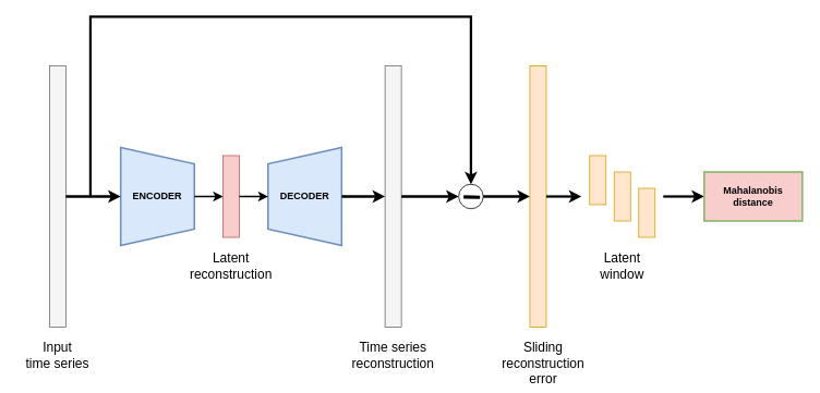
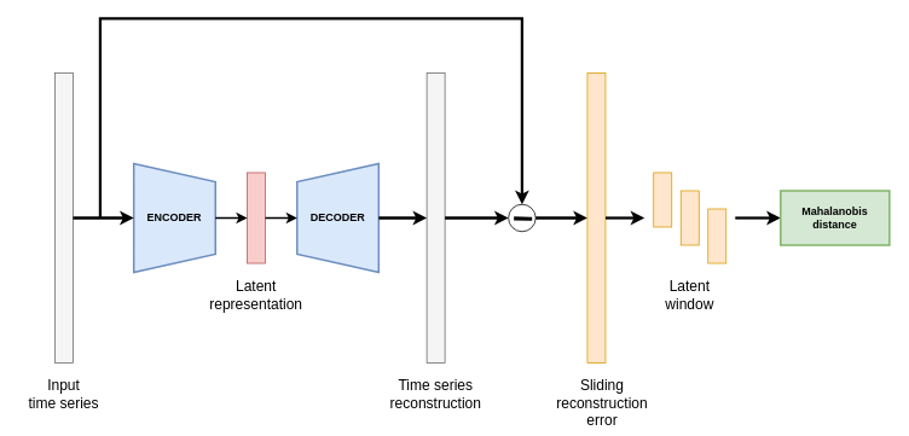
  <mxCell id="0" />
  <mxCell id="1" parent="0" />
  <mxCell id="2" value="&lt;b&gt;ENCODER&lt;/b&gt;" style="shape=trapezoid;perimeter=trapezoidPerimeter;whiteSpace=wrap;html=1;fixedSize=1;direction=south;strokeWidth=2;fillColor=#dae8fc;strokeColor=#6c8ebf;" vertex="1" parent="1"><mxGeometry x="147" y="180" width="90" height="120" as="geometry" /></mxCell>
  <mxCell id="3" value="" style="rounded=0;whiteSpace=wrap;html=1;direction=south;fillColor=#f5f5f5;fontColor=#333333;strokeColor=#666666;" vertex="1" parent="1"><mxGeometry x="60" y="80" width="20" height="320" as="geometry" /></mxCell>
  <mxCell id="4" value="&lt;b&gt;DECODER&lt;/b&gt;" style="shape=trapezoid;perimeter=trapezoidPerimeter;whiteSpace=wrap;html=1;fixedSize=1;direction=north;strokeWidth=2;fillColor=#dae8fc;strokeColor=#6c8ebf;" vertex="1" parent="1"><mxGeometry x="327" y="180" width="90" height="120" as="geometry" /></mxCell>
  <mxCell id="5" value="" style="rounded=0;whiteSpace=wrap;html=1;direction=south;fillColor=#f8cecc;strokeColor=#b85450;" vertex="1" parent="1"><mxGeometry x="272" y="190" width="20" height="100" as="geometry" /></mxCell>
  <mxCell id="6" value="" style="rounded=0;whiteSpace=wrap;html=1;direction=south;fillColor=#f5f5f5;fontColor=#333333;strokeColor=#666666;" vertex="1" parent="1"><mxGeometry x="470" y="80" width="20" height="320" as="geometry" /></mxCell>
  <mxCell id="7" value="" style="endArrow=classic;html=1;rounded=0;exitX=0.5;exitY=0;exitDx=0;exitDy=0;entryX=0.5;entryY=1;entryDx=0;entryDy=0;strokeWidth=3;" edge="1" parent="1" source="3" target="2"><mxGeometry width="50" height="50" relative="1" as="geometry"><mxPoint x="390" y="350" as="sourcePoint" /><mxPoint x="440" y="300" as="targetPoint" /></mxGeometry></mxCell>
  <mxCell id="8" value="" style="endArrow=classic;html=1;rounded=0;exitX=0.5;exitY=1;exitDx=0;exitDy=0;entryX=0.5;entryY=1;entryDx=0;entryDy=0;strokeWidth=3;" edge="1" parent="1" source="4" target="6"><mxGeometry width="50" height="50" relative="1" as="geometry"><mxPoint x="390" y="350" as="sourcePoint" /><mxPoint x="440" y="300" as="targetPoint" /></mxGeometry></mxCell>
  <mxCell id="9" value="" style="endArrow=classic;html=1;rounded=0;exitX=0.5;exitY=0;exitDx=0;exitDy=0;entryX=0.5;entryY=1;entryDx=0;entryDy=0;strokeWidth=2;" edge="1" parent="1" source="2" target="5"><mxGeometry width="50" height="50" relative="1" as="geometry"><mxPoint x="390" y="350" as="sourcePoint" /><mxPoint x="440" y="300" as="targetPoint" /></mxGeometry></mxCell>
  <mxCell id="10" value="" style="endArrow=classic;html=1;rounded=0;exitX=0.5;exitY=0;exitDx=0;exitDy=0;entryX=0.5;entryY=0;entryDx=0;entryDy=0;strokeWidth=2;" edge="1" parent="1" source="5" target="4"><mxGeometry width="50" height="50" relative="1" as="geometry"><mxPoint x="390" y="350" as="sourcePoint" /><mxPoint x="440" y="300" as="targetPoint" /></mxGeometry></mxCell>
  <mxCell id="11" value="" style="ellipse;whiteSpace=wrap;html=1;direction=south;" vertex="1" parent="1"><mxGeometry x="560" y="225" width="30" height="30" as="geometry" /></mxCell>
  <mxCell id="12" value="" style="endArrow=none;html=1;rounded=0;strokeWidth=4;entryX=0.5;entryY=0;entryDx=0;entryDy=0;" edge="1" parent="1"><mxGeometry width="50" height="50" relative="1" as="geometry"><mxPoint x="566" y="240.5" as="sourcePoint" /><mxPoint x="586" y="241" as="targetPoint" /><Array as="points"><mxPoint x="566" y="241" /></Array></mxGeometry></mxCell>
  <mxCell id="13" value="" style="endArrow=classic;html=1;rounded=0;entryX=0;entryY=0.5;entryDx=0;entryDy=0;strokeWidth=3;" edge="1" parent="1" target="11"><mxGeometry width="50" height="50" relative="1" as="geometry"><mxPoint x="110" y="240" as="sourcePoint" /><mxPoint x="570" y="140" as="targetPoint" /><Array as="points"><mxPoint x="110" y="20" /><mxPoint x="575" y="20" /></Array></mxGeometry></mxCell>
  <mxCell id="14" value="" style="endArrow=classic;html=1;rounded=0;exitX=0.5;exitY=0;exitDx=0;exitDy=0;entryX=0.5;entryY=1;entryDx=0;entryDy=0;strokeWidth=3;" edge="1" parent="1" source="6" target="11"><mxGeometry width="50" height="50" relative="1" as="geometry"><mxPoint x="390" y="350" as="sourcePoint" /><mxPoint x="440" y="300" as="targetPoint" /></mxGeometry></mxCell>
  <mxCell id="15" value="" style="rounded=0;whiteSpace=wrap;html=1;direction=south;fillColor=#ffe6cc;strokeColor=#d79b00;" vertex="1" parent="1"><mxGeometry x="647" y="80" width="20" height="320" as="geometry" /></mxCell>
  <mxCell id="16" value="" style="endArrow=classic;html=1;rounded=0;entryX=0.5;entryY=1;entryDx=0;entryDy=0;exitX=0.5;exitY=0;exitDx=0;exitDy=0;strokeWidth=3;" edge="1" parent="1" source="11" target="15"><mxGeometry width="50" height="50" relative="1" as="geometry"><mxPoint x="390" y="350" as="sourcePoint" /><mxPoint x="440" y="300" as="targetPoint" /></mxGeometry></mxCell>
  <mxCell id="17" value="" style="rounded=0;whiteSpace=wrap;html=1;direction=south;fillColor=#ffe6cc;strokeColor=#d79b00;" vertex="1" parent="1"><mxGeometry x="720" y="190" width="20" height="60" as="geometry" /></mxCell>
  <mxCell id="18" value="" style="rounded=0;whiteSpace=wrap;html=1;direction=south;fillColor=#ffe6cc;strokeColor=#d79b00;" vertex="1" parent="1"><mxGeometry x="750" y="210" width="20" height="60" as="geometry" /></mxCell>
  <mxCell id="19" value="" style="rounded=0;whiteSpace=wrap;html=1;direction=south;fillColor=#ffe6cc;strokeColor=#d79b00;" vertex="1" parent="1"><mxGeometry x="780" y="230" width="20" height="60" as="geometry" /></mxCell>
  <mxCell id="20" value="" style="endArrow=classic;html=1;rounded=0;exitX=0.5;exitY=0;exitDx=0;exitDy=0;strokeWidth=3;" edge="1" parent="1" source="15"><mxGeometry width="50" height="50" relative="1" as="geometry"><mxPoint x="390" y="350" as="sourcePoint" /><mxPoint x="710" y="240" as="targetPoint" /></mxGeometry></mxCell>
  <mxCell id="21" value="" style="endArrow=classic;html=1;rounded=0;strokeWidth=3;" edge="1" parent="1"><mxGeometry width="50" height="50" relative="1" as="geometry"><mxPoint x="810" y="240" as="sourcePoint" /><mxPoint x="860" y="240" as="targetPoint" /></mxGeometry></mxCell>
- <mxCell id="22" value="&lt;div&gt;&lt;b&gt;Mahalanobis&lt;/b&gt;&lt;/div&gt;&lt;div&gt;&lt;b&gt;distance&lt;br&gt;&lt;/b&gt;&lt;/div&gt;" style="rounded=0;whiteSpace=wrap;html=1;strokeWidth=2;fillColor=#f8cecc;strokeColor=#82b366;" vertex="1" parent="1"><mxGeometry x="860" y="210" width="120" height="60" as="geometry" /></mxCell>
+ <mxCell id="22" value="&lt;div&gt;&lt;b&gt;Mahalanobis&lt;/b&gt;&lt;/div&gt;&lt;div&gt;&lt;b&gt;distance&lt;br&gt;&lt;/b&gt;&lt;/div&gt;" style="rounded=0;whiteSpace=wrap;html=1;strokeWidth=2;fillColor=#d5e8d4;strokeColor=#82b366;" vertex="1" parent="1"><mxGeometry x="860" y="210" width="120" height="60" as="geometry" /></mxCell>
  <mxCell id="23" value="&lt;div style=&quot;font-size: 16px;&quot;&gt;&lt;font style=&quot;font-size: 16px;&quot;&gt;Input&lt;/font&gt;&lt;/div&gt;&lt;div style=&quot;font-size: 16px;&quot;&gt;&lt;font style=&quot;font-size: 16px;&quot;&gt;time series&lt;br&gt;&lt;/font&gt;&lt;/div&gt;" style="text;html=1;align=center;verticalAlign=middle;whiteSpace=wrap;rounded=0;" vertex="1" parent="1"><mxGeometry x="20" y="420" width="100" height="30" as="geometry" /></mxCell>
  <mxCell id="24" value="&lt;div style=&quot;font-size: 16px;&quot;&gt;&lt;font style=&quot;font-size: 16px;&quot;&gt;Time series&lt;/font&gt;&lt;/div&gt;&lt;div style=&quot;font-size: 16px;&quot;&gt;&lt;font style=&quot;font-size: 16px;&quot;&gt;reconstruction&lt;/font&gt;&lt;/div&gt;" style="text;html=1;align=center;verticalAlign=middle;whiteSpace=wrap;rounded=0;" vertex="1" parent="1"><mxGeometry x="430" y="420" width="100" height="30" as="geometry" /></mxCell>
- <mxCell id="25" value="&lt;div style=&quot;font-size: 16px;&quot;&gt;&lt;font style=&quot;font-size: 16px;&quot;&gt;Latent&lt;/font&gt;&lt;/div&gt;&lt;div style=&quot;font-size: 16px;&quot;&gt;&lt;font style=&quot;font-size: 16px;&quot;&gt;reconstruction&lt;br&gt;&lt;/font&gt;&lt;/div&gt;" style="text;html=1;align=center;verticalAlign=middle;whiteSpace=wrap;rounded=0;" vertex="1" parent="1"><mxGeometry x="232" y="310" width="100" height="30" as="geometry" /></mxCell>
+ <mxCell id="25" value="&lt;div style=&quot;font-size: 16px;&quot;&gt;&lt;font style=&quot;font-size: 16px;&quot;&gt;Latent&lt;/font&gt;&lt;/div&gt;&lt;div style=&quot;font-size: 16px;&quot;&gt;&lt;font style=&quot;font-size: 16px;&quot;&gt;representation&lt;br&gt;&lt;/font&gt;&lt;/div&gt;" style="text;html=1;align=center;verticalAlign=middle;whiteSpace=wrap;rounded=0;" vertex="1" parent="1"><mxGeometry x="232" y="310" width="100" height="30" as="geometry" /></mxCell>
  <mxCell id="26" value="&lt;div style=&quot;font-size: 16px;&quot;&gt;&lt;font style=&quot;font-size: 16px;&quot;&gt;Sliding&lt;/font&gt;&lt;/div&gt;&lt;div style=&quot;font-size: 16px;&quot;&gt;&lt;font style=&quot;font-size: 16px;&quot;&gt;reconstruction error&lt;br&gt;&lt;/font&gt;&lt;/div&gt;" style="text;html=1;align=center;verticalAlign=middle;whiteSpace=wrap;rounded=0;" vertex="1" parent="1"><mxGeometry x="607" y="429" width="113" height="30" as="geometry" /></mxCell>
  <mxCell id="27" value="&lt;div style=&quot;font-size: 16px;&quot;&gt;&lt;font style=&quot;font-size: 16px;&quot;&gt;Latent&lt;/font&gt;&lt;/div&gt;&lt;div style=&quot;font-size: 16px;&quot;&gt;&lt;font style=&quot;font-size: 16px;&quot;&gt;window&lt;br&gt;&lt;/font&gt;&lt;/div&gt;" style="text;html=1;align=center;verticalAlign=middle;whiteSpace=wrap;rounded=0;" vertex="1" parent="1"><mxGeometry x="710" y="310" width="100" height="30" as="geometry" /></mxCell>
